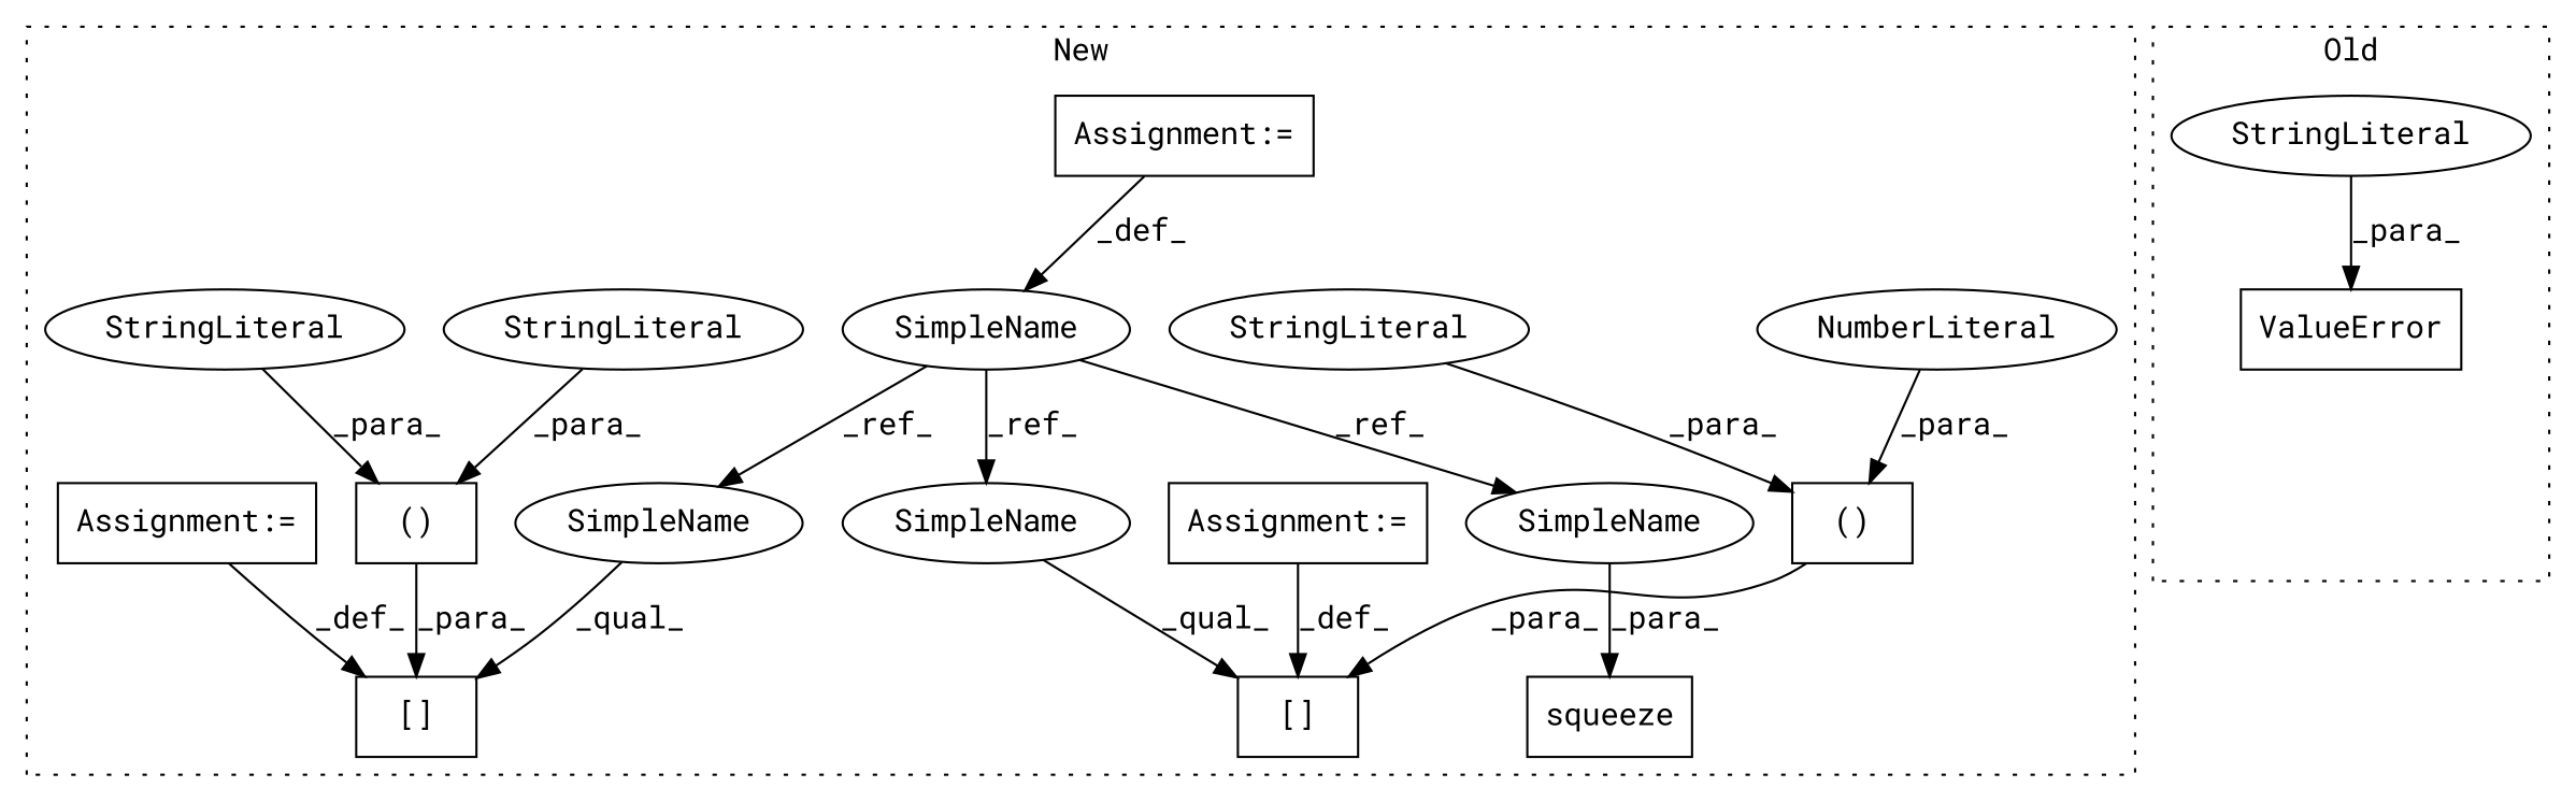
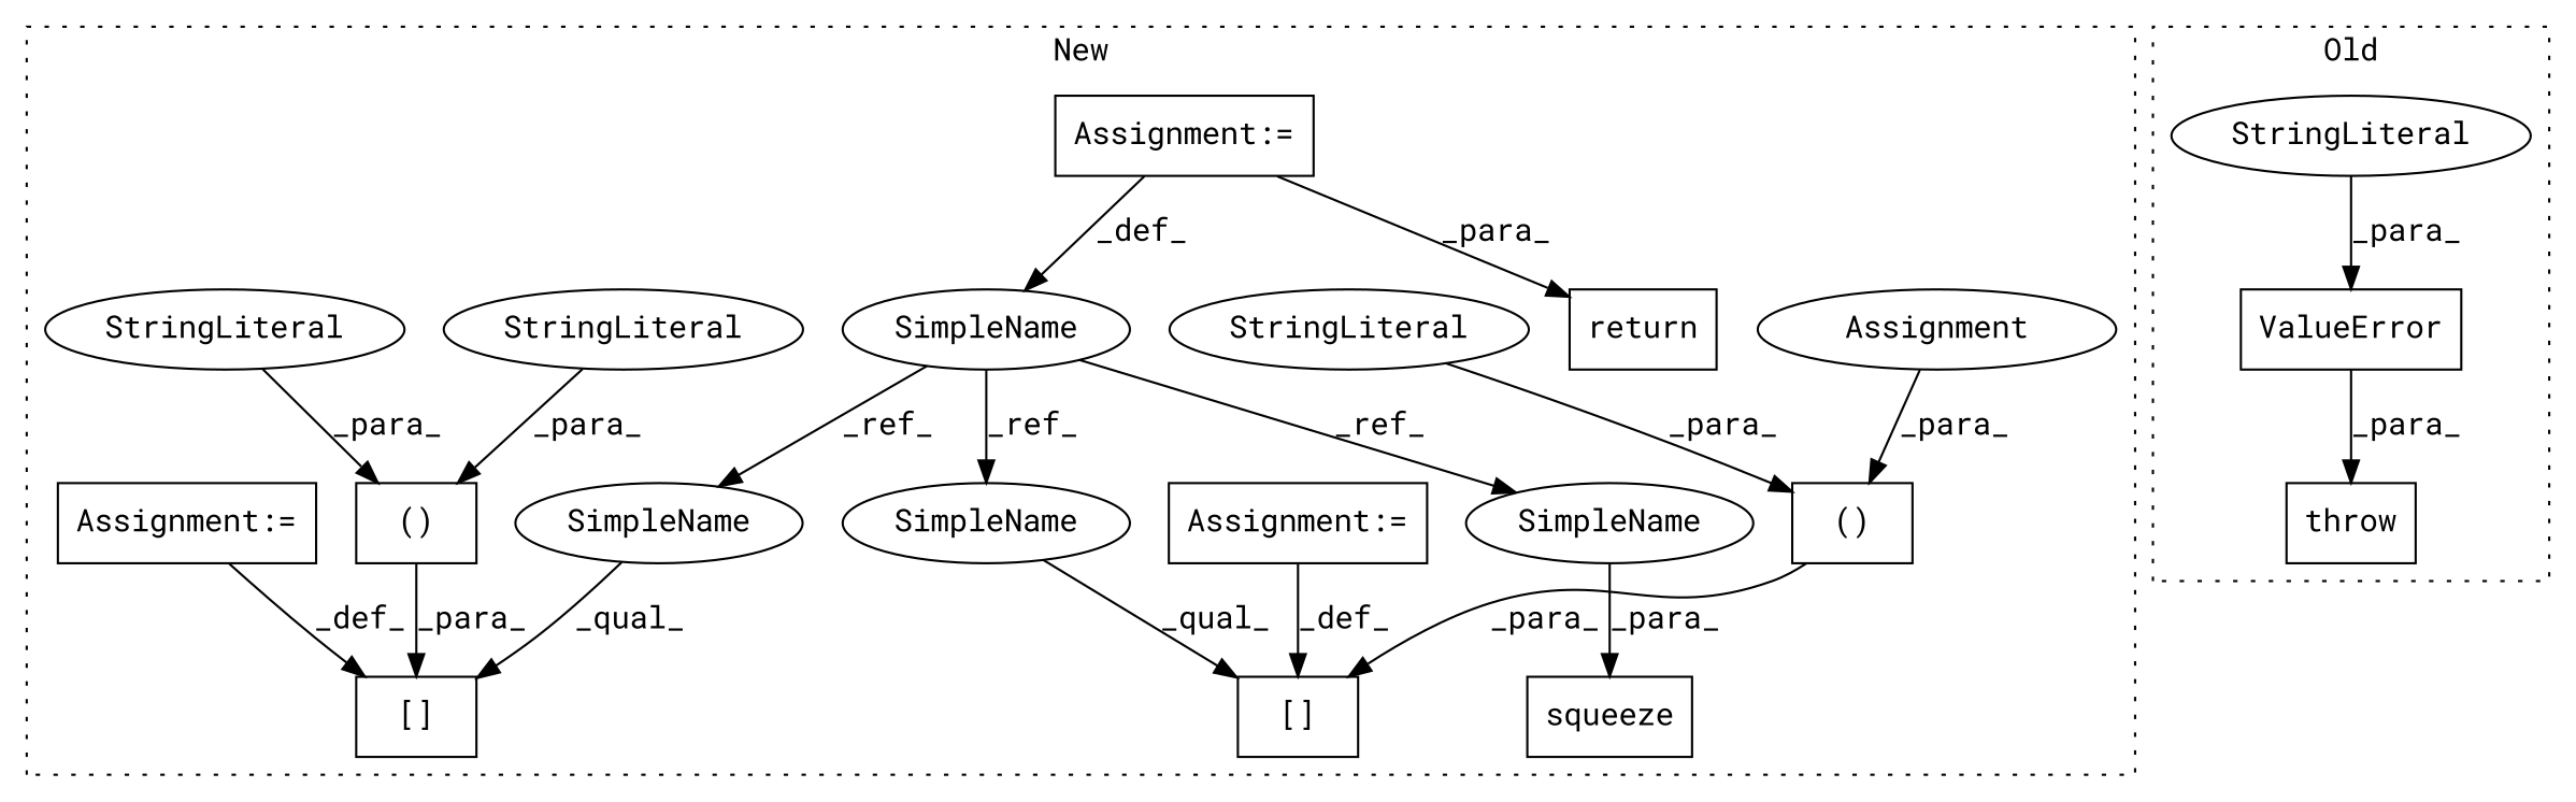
  digraph {
    fontname="Roboto Mono"
    node [a=42 fontname="Roboto Mono" l=1 s=1365 shape=box]
    edge [fontname="Roboto Mono"]
    n1 [a=32 l="8,1" label=squeeze s="1668,1678"]
    n2 [a=7 label="Assignment:=" s=1299]
    n3 [a=2 l="8,2" label="[]" s="1357,1443"]
+   n4 [a=41 l=7 label=return s=1655]
    n5 [a=2 l="8,2" label="[]" s="1520,1589"]
    n6 [a=106 l=78 label="()"]
    n7 [l=2 label=SimpleName s=1297 shape=ellipse]
    n8 [a=106 l=61 label="()" s=1528]
    n9 [a=45 l=16 label=StringLiteral s=1573 shape=ellipse]
    n10 [a=45 l=18 label=StringLiteral shape=ellipse]
    n11 [a=7 label="Assignment:=" s=1591]
    n12 [a=7 label="Assignment:=" s=1445]
-   n13 [a=34 label=NumberLiteral s=1528 shape=ellipse]
+   n13 [a=34 label=Assignment s=1528 shape=ellipse]
    n14 [a=45 l=16 label=StringLiteral s=1427 shape=ellipse]
    n15 [l=2 label=SimpleName s=1676 shape=ellipse]
    n16 [l=2 label=SimpleName s=1357 shape=ellipse]
    n17 [l=2 label=SimpleName s=1520 shape=ellipse]
    n18 [a=32 l="11,1" label=ValueError s="1156,1190"]
+   n19 [a=53 l=6 label=throw s=1150]
    n20 [a=45 l=23 label=StringLiteral s=1167 shape=ellipse]
    subgraph cluster_1 {
      label=New
      style=dotted
      n1
      n2
      n3
+     n4
      n5
      n6
      n7
      n8
      n9
      n10
      n11
      n12
      n13
      n14
      n15
      n16
      n17
    }
    subgraph cluster_2 {
      label=Old
      style=dotted
      n18
+     n19
      n20
    }
+   n2 -> n4 [label=_para_]
    n2 -> n7 [label=_def_]
    n6 -> n3 [label=_para_]
    n7 -> n15 [label=_ref_]
    n7 -> n16 [label=_ref_]
    n7 -> n17 [label=_ref_]
    n8 -> n5 [label=_para_]
    n9 -> n8 [label=_para_]
    n10 -> n6 [label=_para_]
    n11 -> n5 [label=_def_]
    n12 -> n3 [label=_def_]
    n13 -> n8 [label=_para_]
    n14 -> n6 [label=_para_]
    n15 -> n1 [label=_para_]
    n16 -> n3 [label=_qual_]
    n17 -> n5 [label=_qual_]
+   n18 -> n19 [label=_para_]
    n20 -> n18 [label=_para_]
  }
